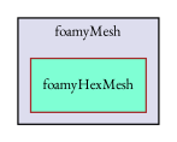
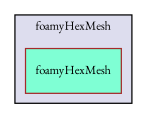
  digraph {
    compound=true
    fontname="EB Garamond"
    n1 [fillcolor=aquamarine fontname="EB Garamond" fontsize=10 label=foamyHexMesh pencolor=black shape=box style=filled color=brown]
    subgraph cluster_1 {
      bgcolor="#ddddee"
      fontsize=10
-     label=foamyMesh
+     label=foamyHexMesh
      pencolor=black
      n1
    }
  }
